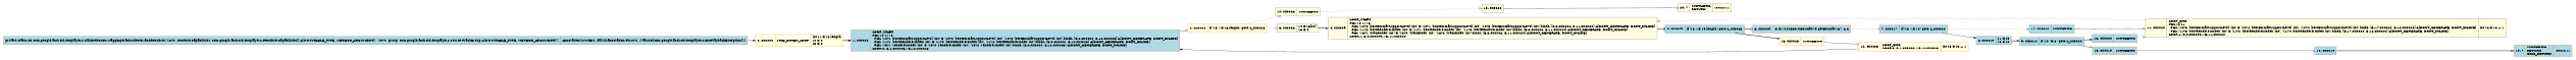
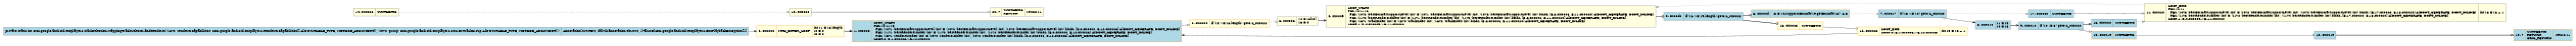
  digraph {
    rankdir=LR
    node [color=gray40 fillcolor=lightblue shape=record style=filled]
    edge [arrowhead=onormal style=solid]
    n1 [color=darkorange fillcolor=lightyellow label="{0\:\ 0x0000|MTH_ENTER_LOOP\l|int r1 = r8.length\lr0 = 0\lr5 = 0\l}"]
    n2 [color=darkorange label="{1\:\ 0x0003|LOOP_START\lPHI: r0 r1 r5 \l  PHI: (r0v1 'bestFormatSupportLevel' int) = (r0v0 'bestFormatSupportLevel' int), (r0v2 'bestFormatSupportLevel' int) binds: [B:0:0x0000, B:12:0x0023] A[DONT_GENERATE, DONT_INLINE]\l  PHI: (r1v1 'bestRendererIndex' int) = (r1v0 'bestRendererIndex' int), (r1v2 'bestRendererIndex' int) binds: [B:0:0x0000, B:12:0x0023] A[DONT_GENERATE, DONT_INLINE]\l  PHI: (r5v1 'rendererIndex' int) = (r5v0 'rendererIndex' int), (r5v2 'rendererIndex' int) binds: [B:0:0x0000, B:12:0x0023] A[DONT_GENERATE, DONT_INLINE]\lLOOP:0: B:1:0x0003\-\>B:12:0x0023\l}"]
    n3 [color=darkorange fillcolor=lightyellow label="{2\:\ 0x0004|if (r5 \>= r8.length) goto L_0x0026\l}"]
    n4 [fillcolor=lightyellow label="{3\:\ 0x0006|r4 = r8[r5]\lr6 = 0\l}"]
    n5 [fillcolor=lightyellow label="{14\:\ 0x0026|SYNTHETIC\l}"]
    n6 [fillcolor=lightyellow label="{4\:\ 0x0009|LOOP_START\lPHI: r0 r1 r6 \l  PHI: (r0v2 'bestFormatSupportLevel' int) = (r0v1 'bestFormatSupportLevel' int), (r0v3 'bestFormatSupportLevel' int) binds: [B:3:0x0006, B:11:0x0020] A[DONT_GENERATE, DONT_INLINE]\l  PHI: (r1v2 'bestRendererIndex' int) = (r1v1 'bestRendererIndex' int), (r1v3 'bestRendererIndex' int) binds: [B:3:0x0006, B:11:0x0020] A[DONT_GENERATE, DONT_INLINE]\l  PHI: (r6v1 'trackIndex' int) = (r6v0 'trackIndex' int), (r6v2 'trackIndex' int) binds: [B:3:0x0006, B:11:0x0020] A[DONT_GENERATE, DONT_INLINE]\lLOOP:1: B:4:0x0009\-\>B:11:0x0020\l}"]
    n7 [fillcolor=lightyellow label="{13\:\ 0x0026}"]
    n8 [label="{5\:\ 0x000b|if (r6 \>= r9.length) goto L_0x0023\l}"]
    n9 [color=darkorange label="{6\:\ 0x000d|r3 = r4.supportsFormat(r9.getFormat(r6)) & 3\l}"]
    n10 [color=darkorange fillcolor=lightyellow label="{16\:\ 0x0023|SYNTHETIC\l}"]
    n11 [label="{7\:\ 0x0017|if (r3 \<= r0) goto L_0x0020\l}"]
    n12 [color=darkorange fillcolor=lightyellow label="{12\:\ 0x0023|LOOP_END\lLOOP:0: B:1:0x0003\-\>B:12:0x0023\l|int r5 = r5 + 1\l}"]
    n13 [label="{8\:\ 0x0019|r1 = r5\lr0 = r3\l}"]
    n14 [label="{17\:\ 0x0020|SYNTHETIC\l}"]
    n15 [label="{9\:\ 0x001c|if (r0 != 3) goto L_0x0020\l}"]
    n16 [fillcolor=lightyellow label="{11\:\ 0x0020|LOOP_END\lPHI: r0 r1 \l  PHI: (r0v3 'bestFormatSupportLevel' int) = (r0v2 'bestFormatSupportLevel' int), (r0v4 'bestFormatSupportLevel' int) binds: [B:17:0x0020, B:18:0x0020] A[DONT_GENERATE, DONT_INLINE]\l  PHI: (r1v3 'bestRendererIndex' int) = (r1v2 'bestRendererIndex' int), (r1v4 'bestRendererIndex' int) binds: [B:17:0x0020, B:18:0x0020] A[DONT_GENERATE, DONT_INLINE]\lLOOP:1: B:4:0x0009\-\>B:11:0x0020\l|int r6 = r6 + 1\l}"]
    n17 [color=darkorange label="{15\:\ 0x001e|SYNTHETIC\l}"]
    n18 [label="{18\:\ 0x0020|SYNTHETIC\l}"]
    n19 [label="{10\:\ 0x001e}"]
    n20 [color=darkorange label="{19\:\ ?|SYNTHETIC\lRETURN\lORIG_RETURN\l|return r1\l}"]
    n21 [fillcolor=lightyellow label="{20\:\ ?|SYNTHETIC\lRETURN\l|return r1\l}"]
    n22 [label="{private static int com.google.android.exoplayer2.trackselection.MappingTrackSelector.findRenderer((r8v0 'rendererCapabilities' com.google.android.exoplayer2.RendererCapabilities[] A[IMMUTABLE_TYPE, METHOD_ARGUMENT]), (r9v0 'group' com.google.android.exoplayer2.source.TrackGroup A[IMMUTABLE_TYPE, METHOD_ARGUMENT]))  | Annotation[SYSTEM, dalvik.annotation.Throws, \{value=[com.google.android.exoplayer2.ExoPlaybackException]\}]\l}"]
    n1 -> n2 [arrowhead=normal style=bold]
    n2 -> n3
    n3 -> n4 [arrowhead=odot style=dotted]
-   n3 -> n5 [arrowhead=odot style=dotted]
    n4 -> n6 [style=bold]
    n5 -> n7 [style=dotted]
    n6 -> n8 [arrowhead=odot style=bold]
    n7 -> n21 [arrowhead=odot]
    n8 -> n9 [arrowhead=odot style=bold]
    n8 -> n10 [arrowhead=odot style=bold]
    n9 -> n11 [arrowhead=odot style=dotted]
    n10 -> n12 [arrowhead=odot]
    n11 -> n13 [arrowhead=normal]
    n11 -> n14 [style=dotted]
    n12 -> n2 [arrowhead=normal]
    n13 -> n15 [style=bold]
    n14 -> n16
    n15 -> n17
    n15 -> n18 [style=bold]
    n16 -> n6 [style=dotted]
    n17 -> n19 [arrowhead=odot]
    n18 -> n16 [style=dotted]
    n19 -> n20 [style=bold]
    n22 -> n1 [arrowhead=normal]
  }
